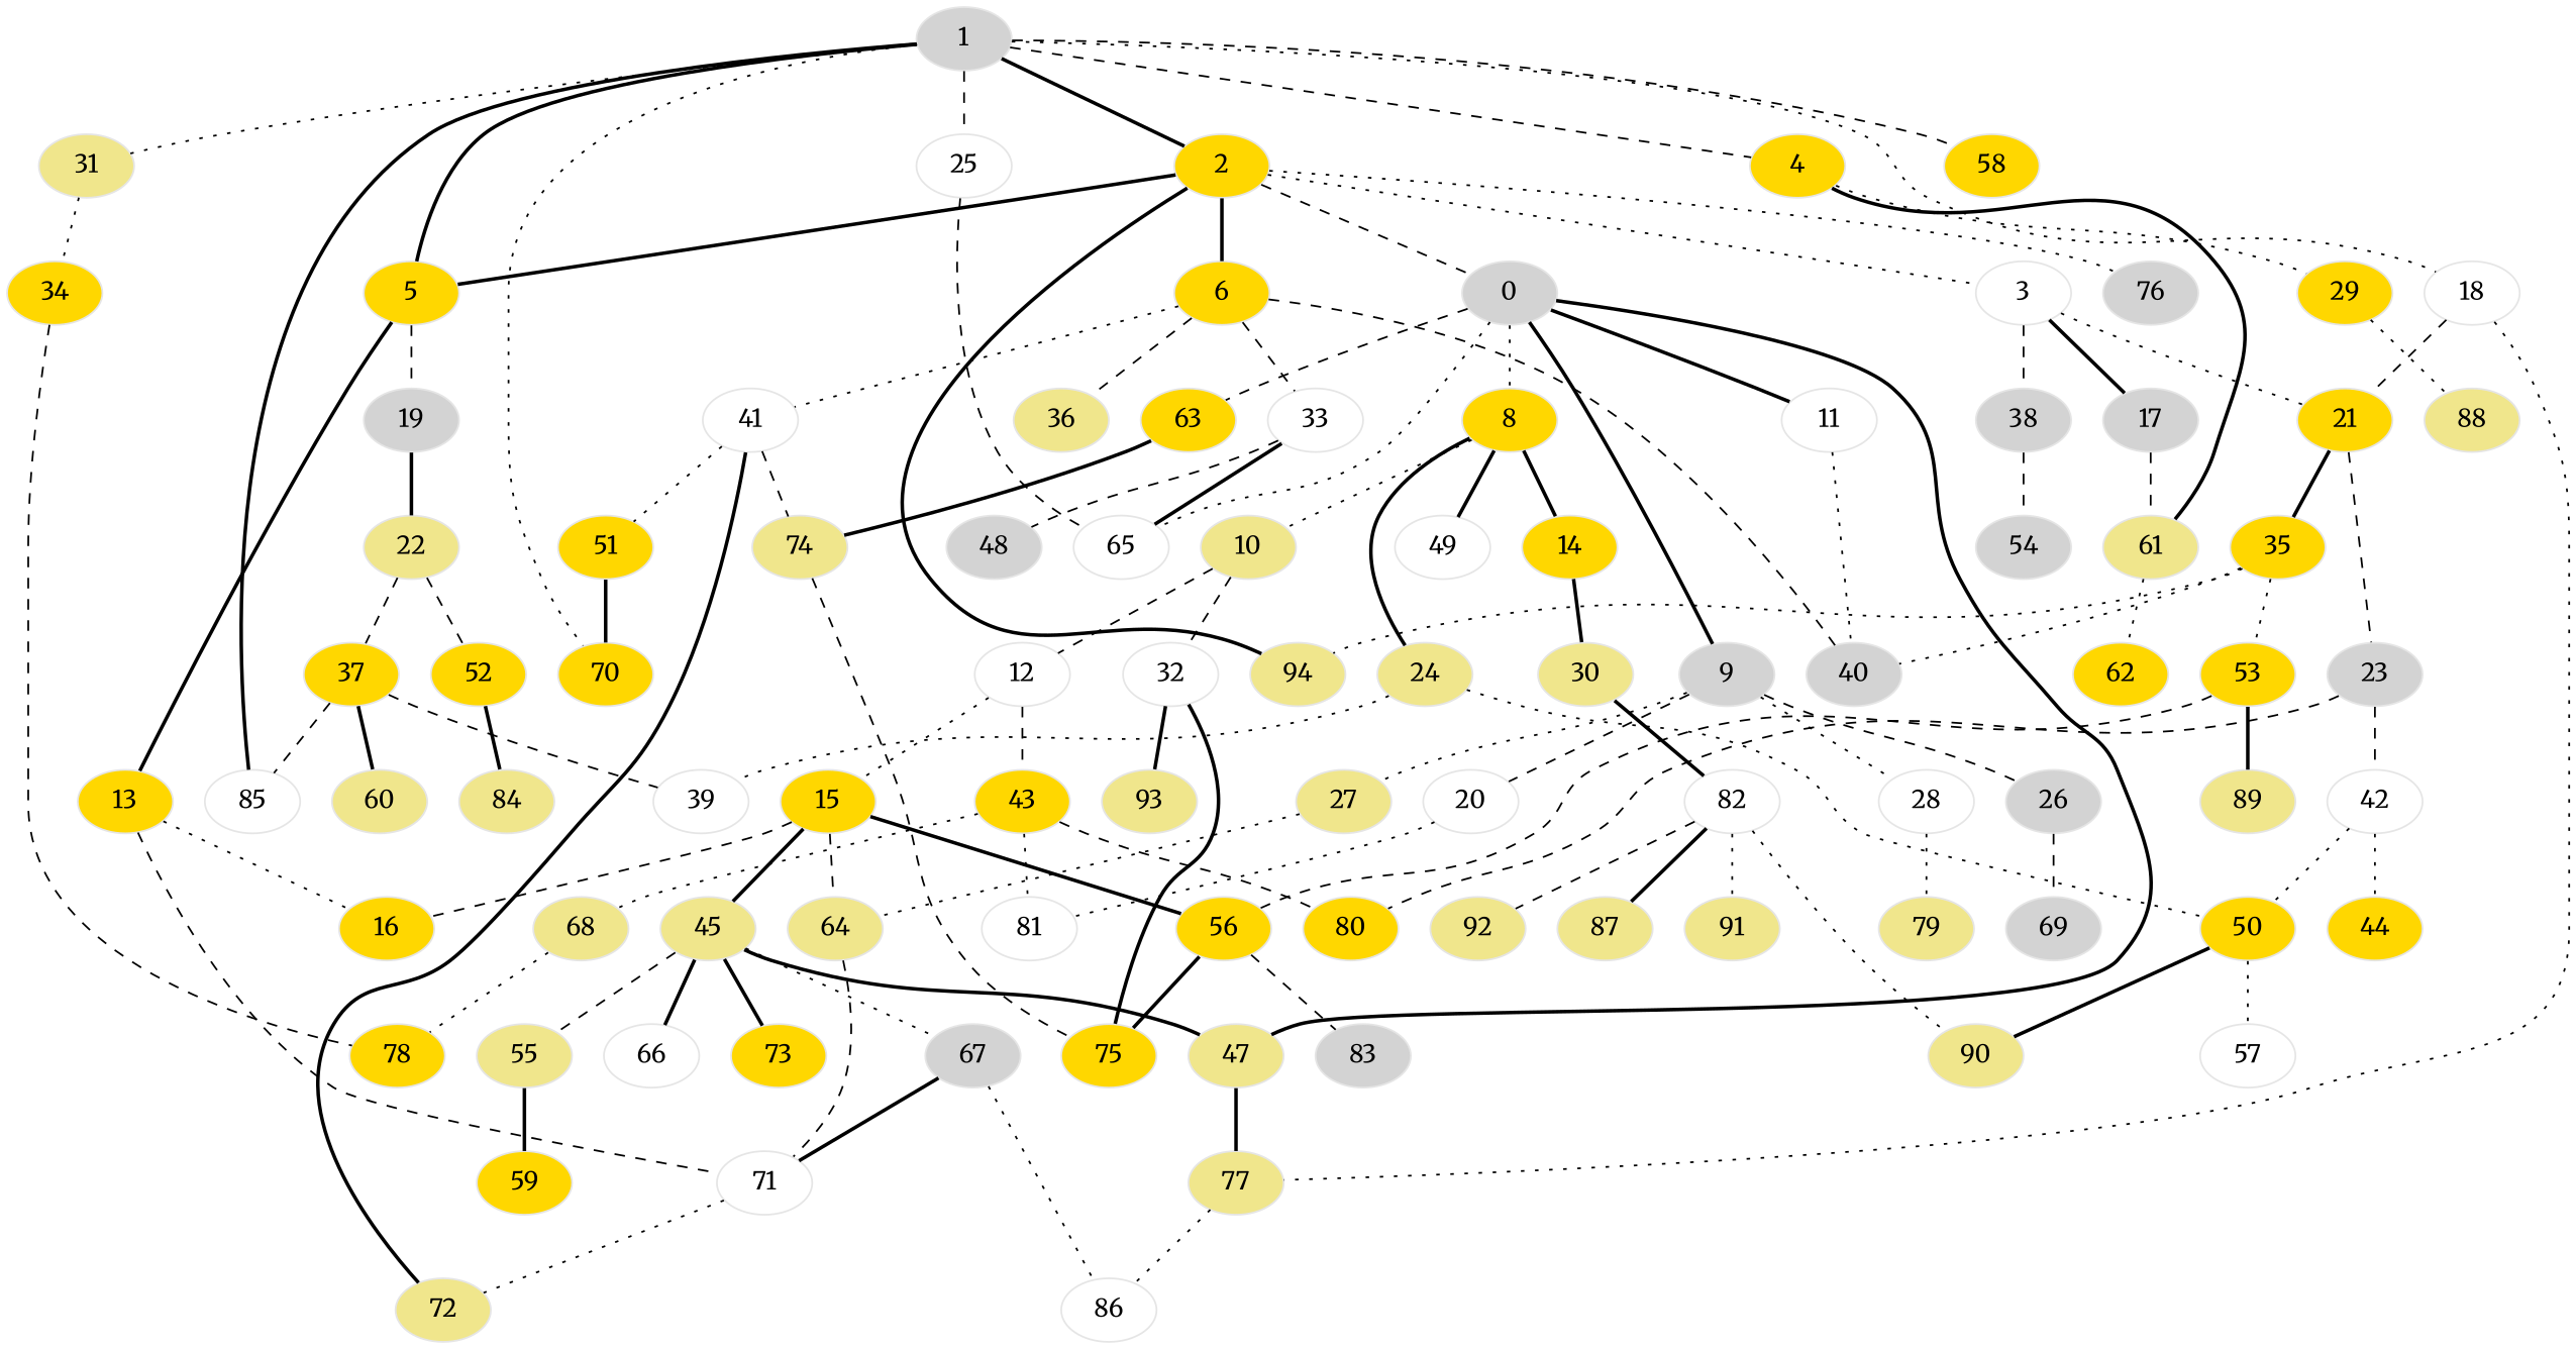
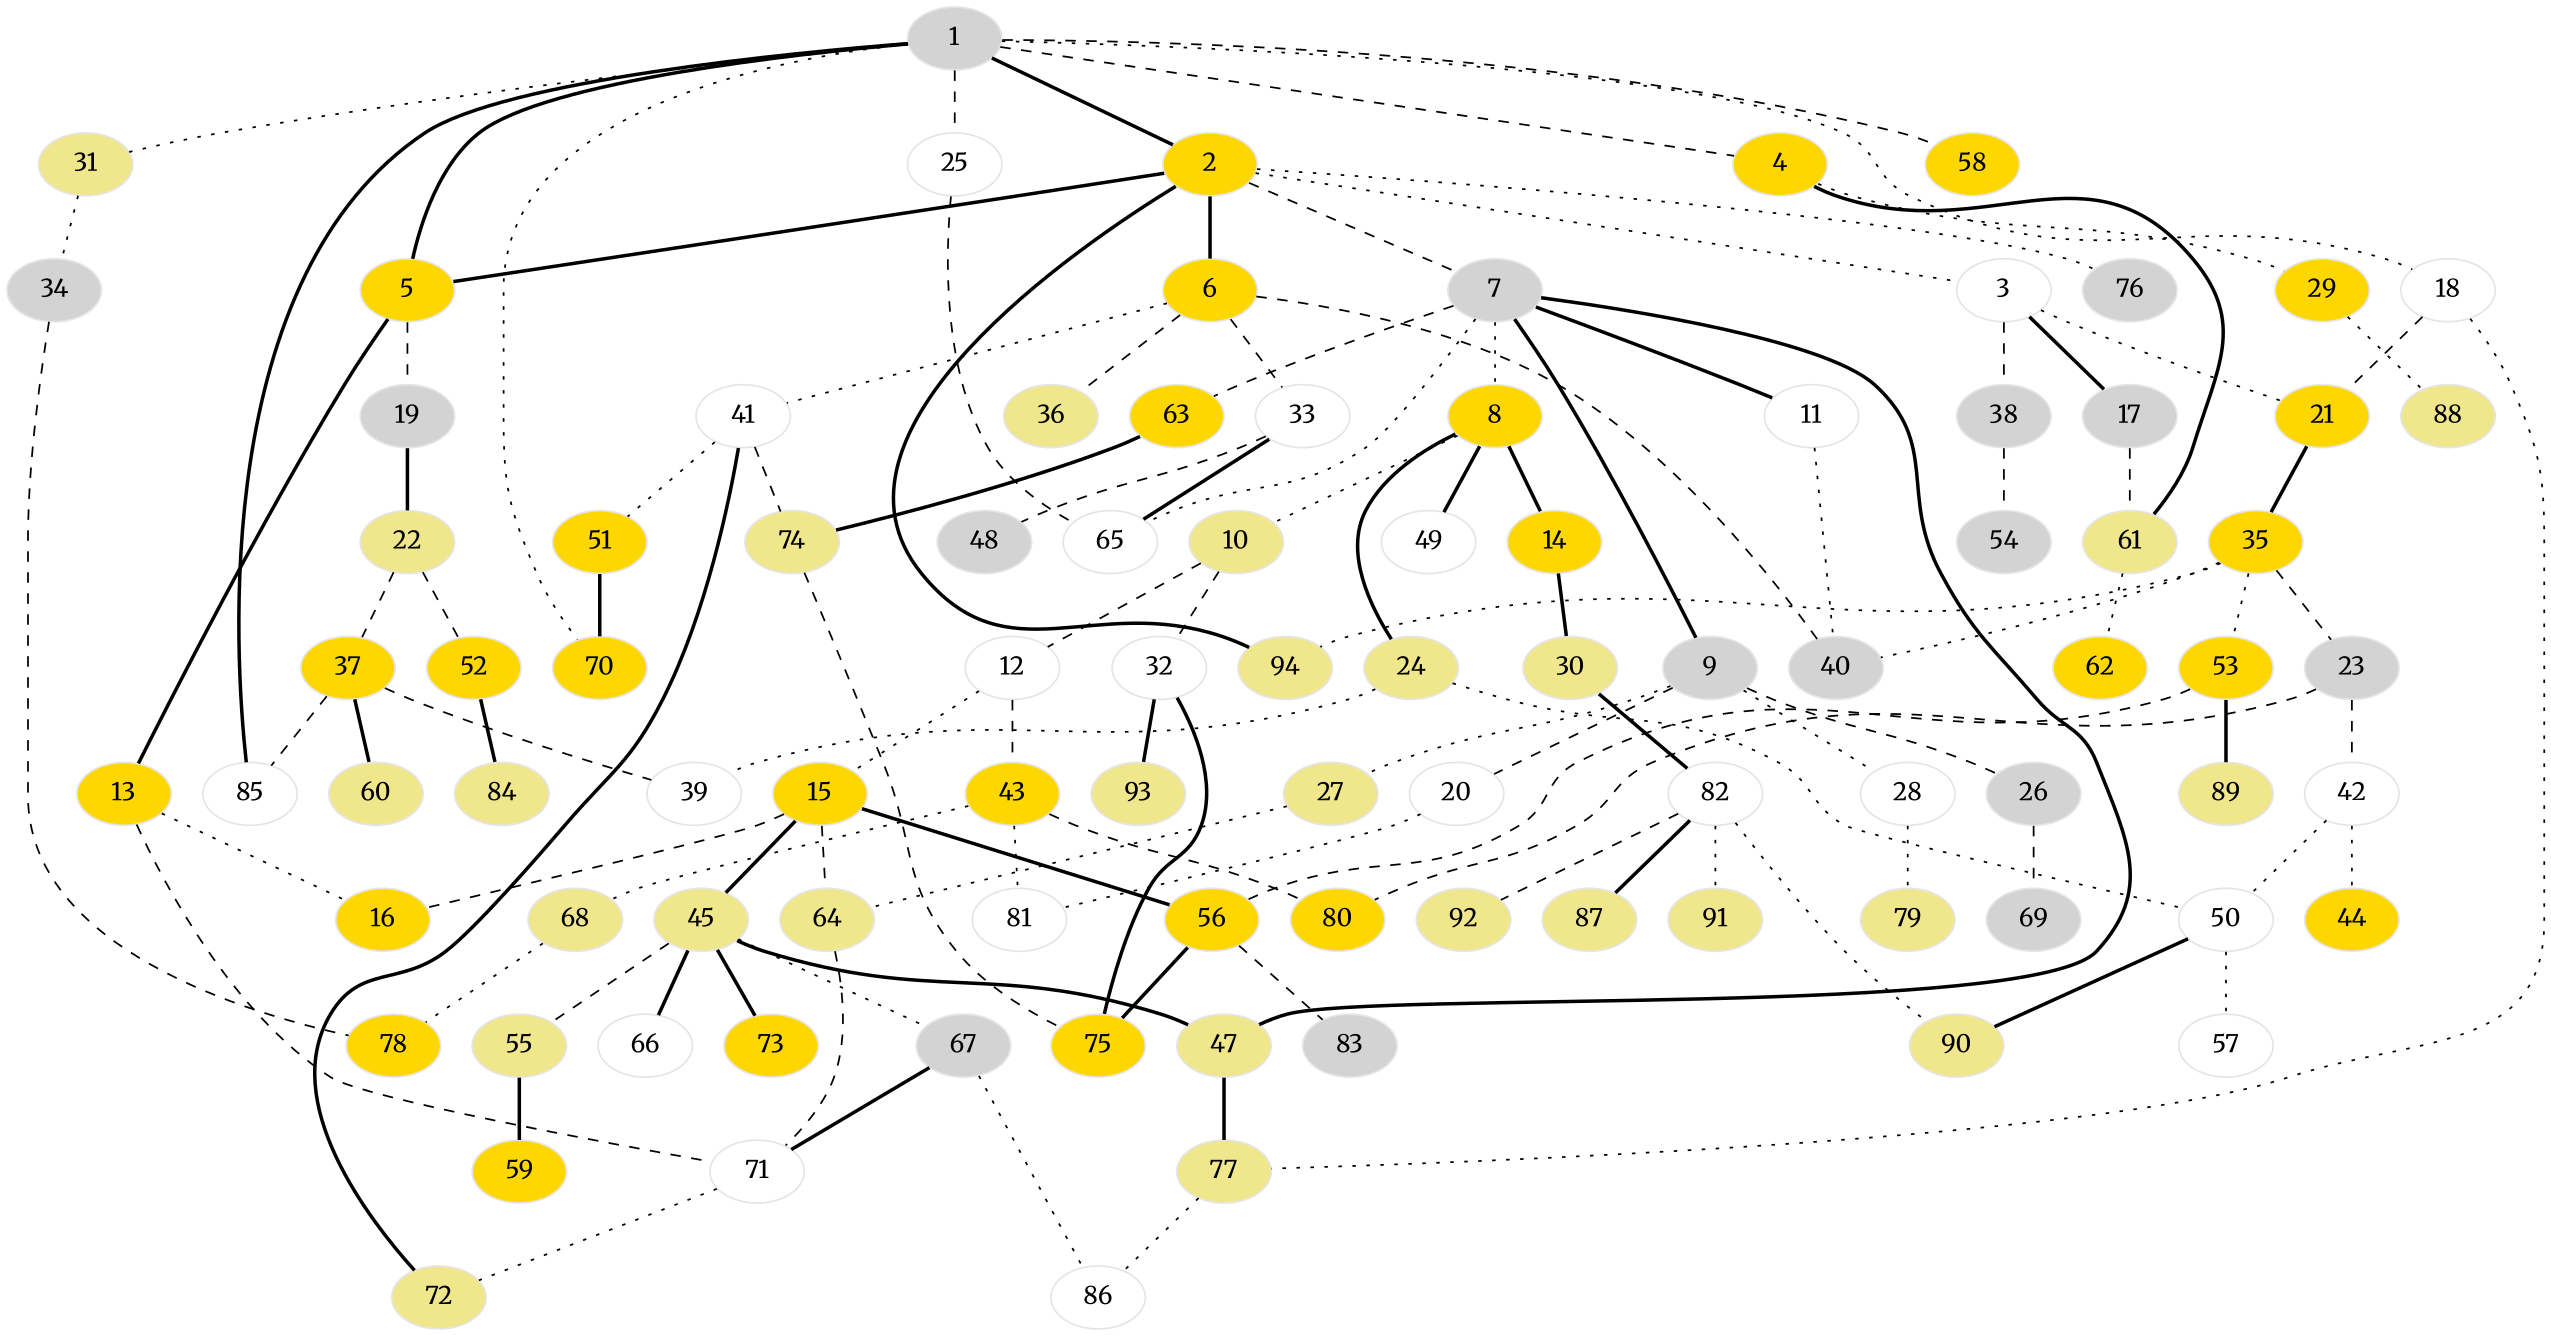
  graph {
    fontname=Merriweather
    node [color=gray90 fillcolor=gold fontname=Merriweather style=filled]
    edge [fontname=Merriweather style=dotted]
    1 [fillcolor=lightgrey]
    2
    4
    5
    18 [fillcolor=white]
    25 [fillcolor=white]
    31 [fillcolor=khaki]
    58
    70
    85 [fillcolor=white]
    3 [fillcolor=white]
    6
-   7 [fillcolor=lightgrey label=0]
+   7 [fillcolor=lightgrey]
    76 [fillcolor=lightgrey]
    94 [fillcolor=khaki]
    29
    61 [fillcolor=khaki]
    13
    19 [fillcolor=lightgrey]
    21
    77 [fillcolor=khaki]
    65 [fillcolor=white]
-   34
+   34 [fillcolor=lightgrey]
    17 [fillcolor=lightgrey]
    38 [fillcolor=lightgrey]
    33 [fillcolor=white]
    36 [fillcolor=khaki]
    40 [fillcolor=lightgrey]
    41 [fillcolor=white]
    8
    9 [fillcolor=lightgrey]
    11 [fillcolor=white]
    47 [fillcolor=khaki]
    63
    23 [fillcolor=lightgrey]
    35
    54 [fillcolor=lightgrey]
    88 [fillcolor=khaki]
    62
    16
    71 [fillcolor=white]
    22 [fillcolor=khaki]
    48 [fillcolor=lightgrey]
    51
    72 [fillcolor=khaki]
    74 [fillcolor=khaki]
    10 [fillcolor=khaki]
    14
    24 [fillcolor=khaki]
    49 [fillcolor=white]
    20 [fillcolor=white]
    26 [fillcolor=lightgrey]
    27 [fillcolor=khaki]
    28 [fillcolor=white]
    12 [fillcolor=white]
    32 [fillcolor=white]
    30 [fillcolor=khaki]
    39 [fillcolor=white]
-   50
+   50 [fillcolor=white]
    81 [fillcolor=white]
    69 [fillcolor=lightgrey]
    64 [fillcolor=khaki]
    79 [fillcolor=khaki]
    15
    43
    75
    93 [fillcolor=khaki]
    45 [fillcolor=khaki]
    56
    80
    68 [fillcolor=khaki]
    82 [fillcolor=white]
    55 [fillcolor=khaki]
    66 [fillcolor=white]
    67 [fillcolor=lightgrey]
    73
    83 [fillcolor=lightgrey]
    86 [fillcolor=white]
    37
    52
    42 [fillcolor=white]
    53
    60 [fillcolor=khaki]
    84 [fillcolor=khaki]
    44
    57 [fillcolor=white]
    90 [fillcolor=khaki]
    87 [fillcolor=khaki]
    91 [fillcolor=khaki]
    92 [fillcolor=khaki]
    78
    89 [fillcolor=khaki]
    59
    1 -- 2 [style=bold]
    1 -- 4 [style=dashed]
    1 -- 5 [style=bold]
    1 -- 18
    1 -- 25 [style=dashed]
    1 -- 31
    1 -- 58 [style=dashed]
    1 -- 70
    1 -- 85 [style=bold]
    2 -- 5 [style=bold]
    2 -- 3
    2 -- 6 [style=bold]
    2 -- 7 [style=dashed]
    2 -- 76
    2 -- 94 [style=bold]
    4 -- 29
    4 -- 61 [style=bold]
    5 -- 13 [style=bold]
    5 -- 19 [style=dashed]
    18 -- 21 [style=dashed]
    18 -- 77
    25 -- 65 [style=dashed]
    31 -- 34
    3 -- 21
    3 -- 17 [style=bold]
    3 -- 38 [style=dashed]
    6 -- 33 [style=dashed]
    6 -- 36 [style=dashed]
    6 -- 40 [style=dashed]
    6 -- 41
    7 -- 65
    7 -- 8
    7 -- 9 [style=bold]
    7 -- 11 [style=bold]
    7 -- 47 [style=bold]
    7 -- 63 [style=dashed]
    29 -- 88
    61 -- 62
    13 -- 16
    13 -- 71 [style=dashed]
    19 -- 22 [style=bold]
-   21 -- 23 [style=dashed]
+   35 -- 23 [style=dashed]
    21 -- 35 [style=bold]
    77 -- 86
    34 -- 78 [style=dashed]
    17 -- 61 [style=dashed]
    38 -- 54 [style=dashed]
    33 -- 65 [style=bold]
    33 -- 48 [style=dashed]
    41 -- 51
    41 -- 72 [style=bold]
    41 -- 74 [style=dashed]
    8 -- 10
    8 -- 14 [style=bold]
    8 -- 24 [style=bold]
    8 -- 49 [style=bold]
    9 -- 20 [style=dashed]
    9 -- 26 [style=dashed]
    9 -- 27
    9 -- 28
    11 -- 40
    47 -- 77 [style=bold]
    63 -- 74 [style=bold]
    23 -- 80 [style=dashed]
    23 -- 42 [style=dashed]
    35 -- 94
    35 -- 40
    35 -- 53
    71 -- 72
    22 -- 37 [style=dashed]
    22 -- 52 [style=dashed]
    51 -- 70 [style=bold]
    74 -- 75 [style=dashed]
    10 -- 12 [style=dashed]
    10 -- 32 [style=dashed]
    14 -- 30 [style=bold]
    24 -- 39
    24 -- 50
    20 -- 81
    26 -- 69 [style=dashed]
    27 -- 64
    28 -- 79
    12 -- 15
    12 -- 43 [style=dashed]
    32 -- 75 [style=bold]
    32 -- 93 [style=bold]
    30 -- 82 [style=bold]
    50 -- 57
    50 -- 90 [style=bold]
    64 -- 71 [style=dashed]
    15 -- 16 [style=dashed]
    15 -- 64 [style=dashed]
    15 -- 45 [style=bold]
    15 -- 56 [style=bold]
    43 -- 81
    43 -- 80 [style=dashed]
    43 -- 68
    45 -- 47 [style=bold]
    45 -- 55 [style=dashed]
    45 -- 66 [style=bold]
    45 -- 67
    45 -- 73 [style=bold]
    56 -- 75 [style=bold]
    56 -- 83 [style=dashed]
    68 -- 78
    82 -- 90
    82 -- 87 [style=bold]
    82 -- 91
    82 -- 92 [style=dashed]
    55 -- 59 [style=bold]
    67 -- 71 [style=bold]
    67 -- 86
    37 -- 85 [style=dashed]
    37 -- 39 [style=dashed]
    37 -- 60 [style=bold]
    52 -- 84 [style=bold]
    42 -- 50
    42 -- 44
    53 -- 56 [style=dashed]
    53 -- 89 [style=bold]
  }
